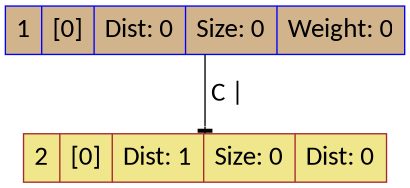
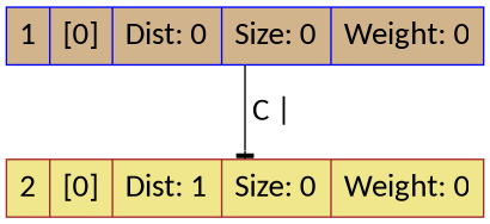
  digraph {
    node [fontname=Calibri fontsize=20 shape=record style=filled]
    n1 [label="1 | [0] | Dist: 0 | Size: 0 | Weight: 0" fillcolor=tan color=blue]
-   n2 [fillcolor=khaki label="2 | [0] | Dist: 1 | Size: 0 | Dist: 0" color=brown]
+   n2 [fillcolor=khaki label="2 | [0] | Dist: 1 | Size: 0 | Weight: 0" color=brown]
    n1 -> n2 [fontname=Calibri fontsize=20 label=" C | " arrowhead=tee]
  }
